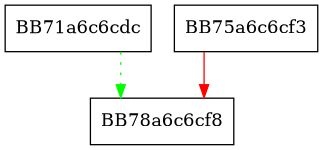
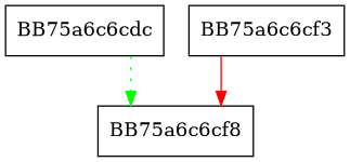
  digraph {
    splines=ortho
    node [shape=box]
-   BB75a6c6cdc [label=BB71a6c6cdc]
-   BB75a6c6cf8 [label=BB78a6c6cf8]
+   BB75a6c6cdc
+   BB75a6c6cf8
    BB75a6c6cf3
    BB75a6c6cdc -> BB75a6c6cf8 [color=green style=dotted]
    BB75a6c6cf3 -> BB75a6c6cf8 [color=red style=solid]
  }
